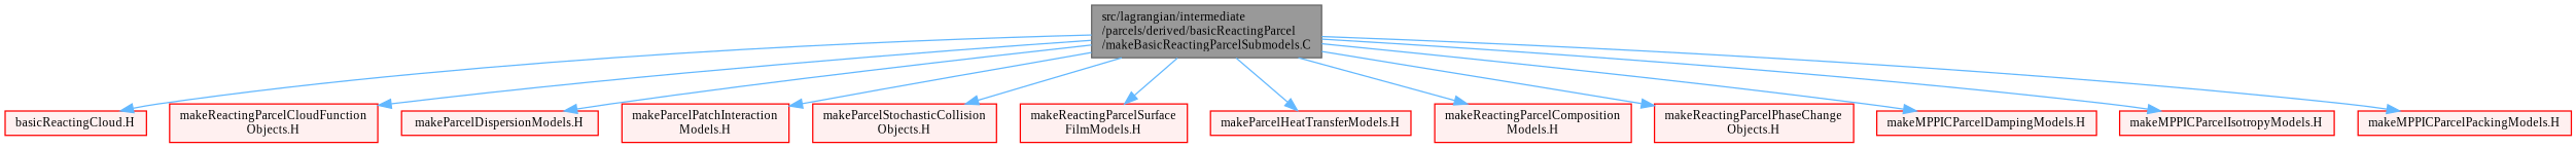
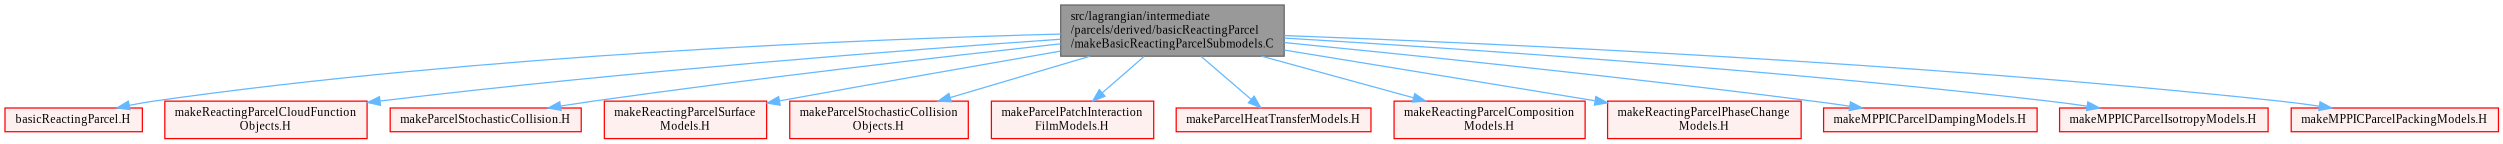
  digraph {
    fontname="Liberation Serif"
    node [color=red fillcolor="#FFF0F0" fontname="Liberation Serif" fontsize=10 shape=box style=filled]
    edge [color=steelblue1 fontname="Liberation Serif" fontsize=10 labelfontname=Helvetica labelfontsize=10 style=solid]
    n1 [color=gray40 fillcolor=grey60 fontcolor=black height=0.2 label="src/lagrangian/intermediate\l/parcels/derived/basicReactingParcel\l/makeBasicReactingParcelSubmodels.C" width=0.4]
-   n2 [height=0.2 label="basicReactingCloud.H" width=0.4]
+   n2 [height=0.2 label="basicReactingParcel.H" width=0.4]
    n3 [height=0.2 label="makeReactingParcelCloudFunction\lObjects.H" width=0.4]
-   n4 [height=0.2 label="makeParcelDispersionModels.H" width=0.4]
-   n5 [height=0.2 label="makeParcelPatchInteraction\lModels.H" width=0.4]
+   n4 [height=0.2 label="makeParcelStochasticCollision.H" width=0.4]
+   n5 [height=0.2 label="makeReactingParcelSurface\lModels.H" width=0.4]
    n6 [height=0.2 label="makeParcelStochasticCollision\lObjects.H" width=0.4]
-   n7 [height=0.2 label="makeReactingParcelSurface\lFilmModels.H" width=0.4]
+   n7 [height=0.2 label="makeParcelPatchInteraction\lFilmModels.H" width=0.4]
    n8 [height=0.2 label="makeParcelHeatTransferModels.H" width=0.4]
    n9 [height=0.2 label="makeReactingParcelComposition\lModels.H" width=0.4]
-   n10 [height=0.2 label="makeReactingParcelPhaseChange\lObjects.H" width=0.4]
+   n10 [height=0.2 label="makeReactingParcelPhaseChange\lModels.H" width=0.4]
    n11 [height=0.2 label="makeMPPICParcelDampingModels.H" width=0.4]
    n12 [height=0.2 label="makeMPPICParcelIsotropyModels.H" width=0.4]
    n13 [height=0.2 label="makeMPPICParcelPackingModels.H" width=0.4]
    n1 -> n2
    n1 -> n3
    n1 -> n4
    n1 -> n5
    n1 -> n6
    n1 -> n7
    n1 -> n8
    n1 -> n9
    n1 -> n10
    n1 -> n11
    n1 -> n12
    n1 -> n13
  }
